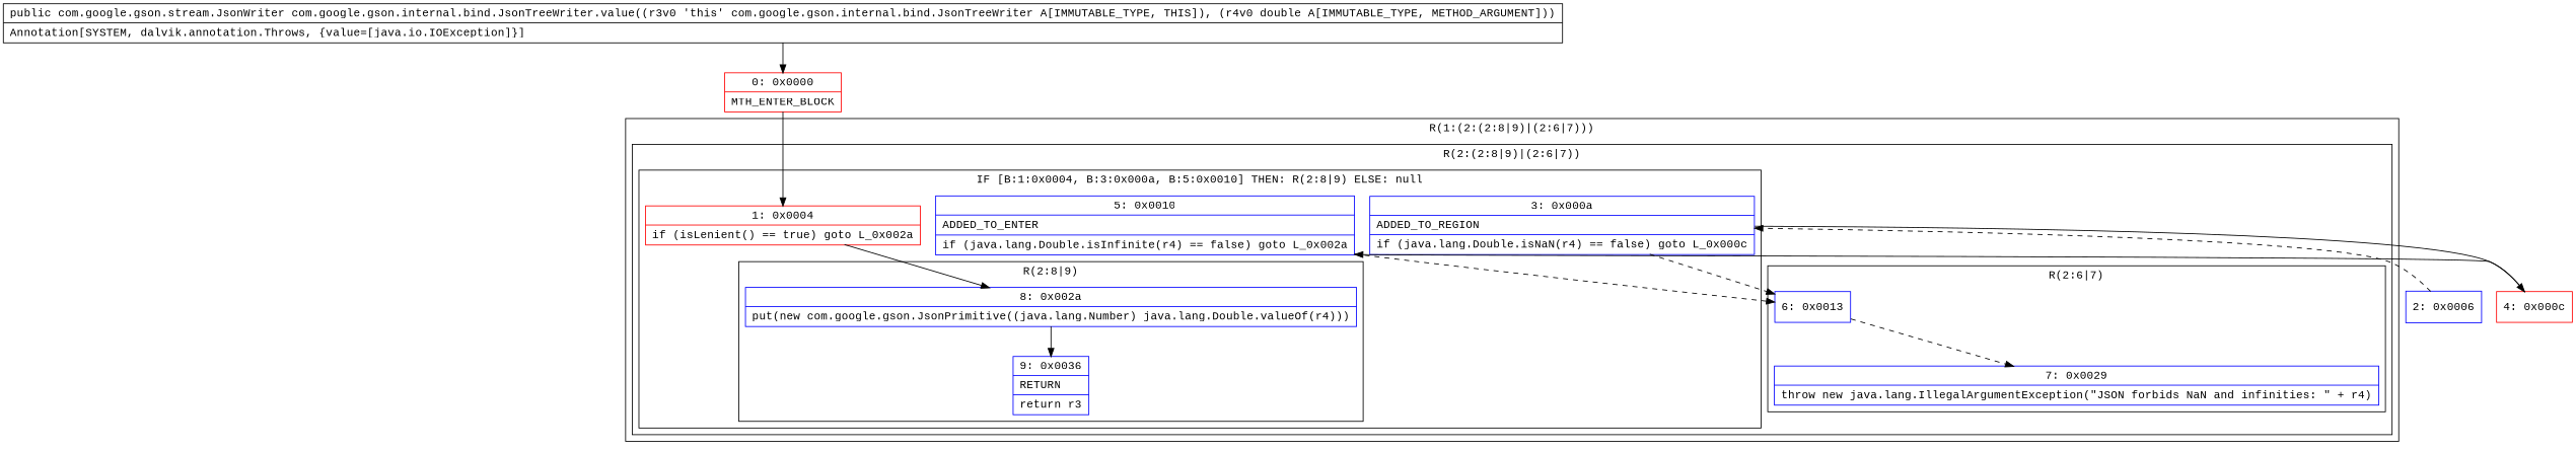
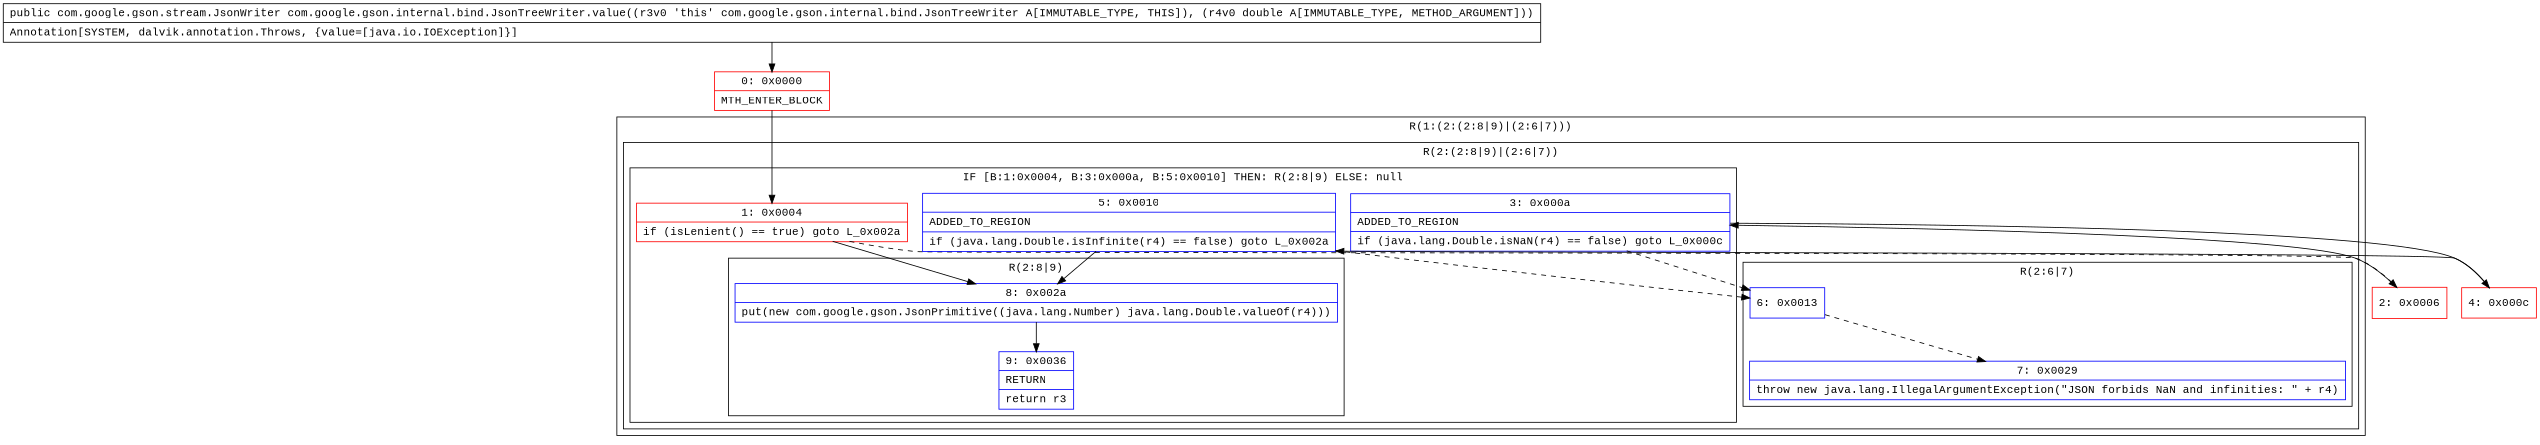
  digraph {
    fontname="Liberation Mono"
    node [color=blue fontname="Liberation Mono" shape=record]
    edge [fontname="Liberation Mono"]
    n1 [label="{8\:\ 0x002a|put(new com.google.gson.JsonPrimitive((java.lang.Number) java.lang.Double.valueOf(r4)))\l}"]
    n2 [label="{9\:\ 0x0036|RETURN\l|return r3\l}"]
    n3 [color=red label="{1\:\ 0x0004|if (isLenient() == true) goto L_0x002a\l}"]
    n4 [label="{3\:\ 0x000a|ADDED_TO_REGION\l|if (java.lang.Double.isNaN(r4) == false) goto L_0x000c\l}"]
-   n5 [label="{5\:\ 0x0010|ADDED_TO_ENTER\l|if (java.lang.Double.isInfinite(r4) == false) goto L_0x002a\l}"]
+   n5 [label="{5\:\ 0x0010|ADDED_TO_REGION\l|if (java.lang.Double.isInfinite(r4) == false) goto L_0x002a\l}"]
    n6 [label="{6\:\ 0x0013}"]
    n7 [label="{7\:\ 0x0029|throw new java.lang.IllegalArgumentException(\"JSON forbids NaN and infinities: \" + r4)\l}"]
-   n8 [label="{2\:\ 0x0006}"]
+   n8 [color=red label="{2\:\ 0x0006}"]
    n9 [color=red label="{4\:\ 0x000c}"]
    n10 [color=red label="{0\:\ 0x0000|MTH_ENTER_BLOCK\l}"]
    n11 [label="{public com.google.gson.stream.JsonWriter com.google.gson.internal.bind.JsonTreeWriter.value((r3v0 'this' com.google.gson.internal.bind.JsonTreeWriter A[IMMUTABLE_TYPE, THIS]), (r4v0 double A[IMMUTABLE_TYPE, METHOD_ARGUMENT]))  | Annotation[SYSTEM, dalvik.annotation.Throws, \{value=[java.io.IOException]\}]\l}" color=""]
    subgraph cluster_1 {
      label="R(1:(2:(2:8|9)|(2:6|7)))"
      subgraph cluster_2 {
        label="R(2:(2:8|9)|(2:6|7))"
        subgraph cluster_3 {
          label="IF [B:1:0x0004, B:3:0x000a, B:5:0x0010] THEN: R(2:8|9) ELSE: null"
          n3
          n4
          n5
          subgraph cluster_4 {
            label="R(2:8|9)"
            n1
            n2
          }
        }
        subgraph cluster_5 {
          label="R(2:6|7)"
          n6
          n7
        }
      }
    }
    n1 -> n2
    n3 -> n1
+   n3 -> n8 [style=dashed]
    n4 -> n6 [style=dashed]
    n4 -> n9
+   n5 -> n1
    n5 -> n6 [style=dashed]
    n6 -> n7 [style=dashed]
-   n8 -> n4 [style=dashed]
+   n8 -> n4
    n9 -> n5
    n10 -> n3
    n11 -> n10
  }
